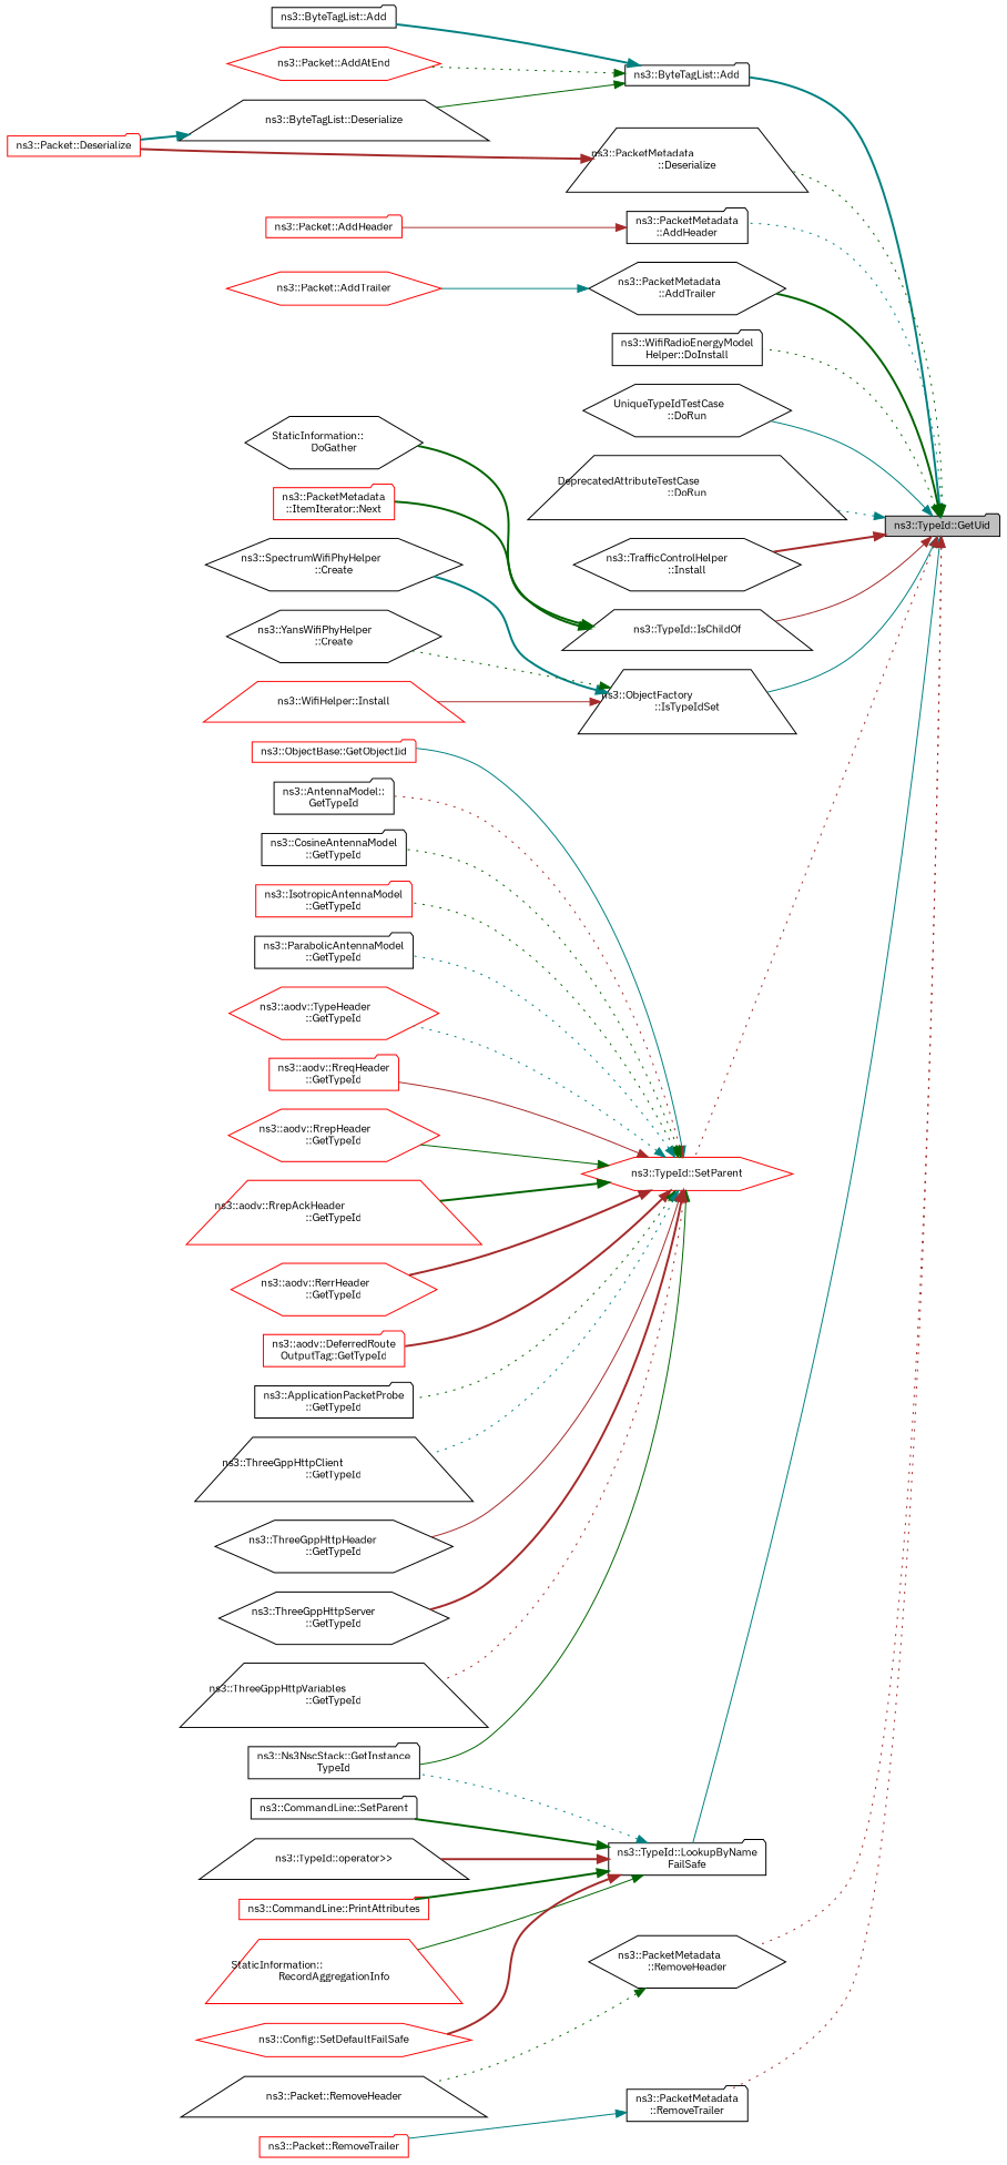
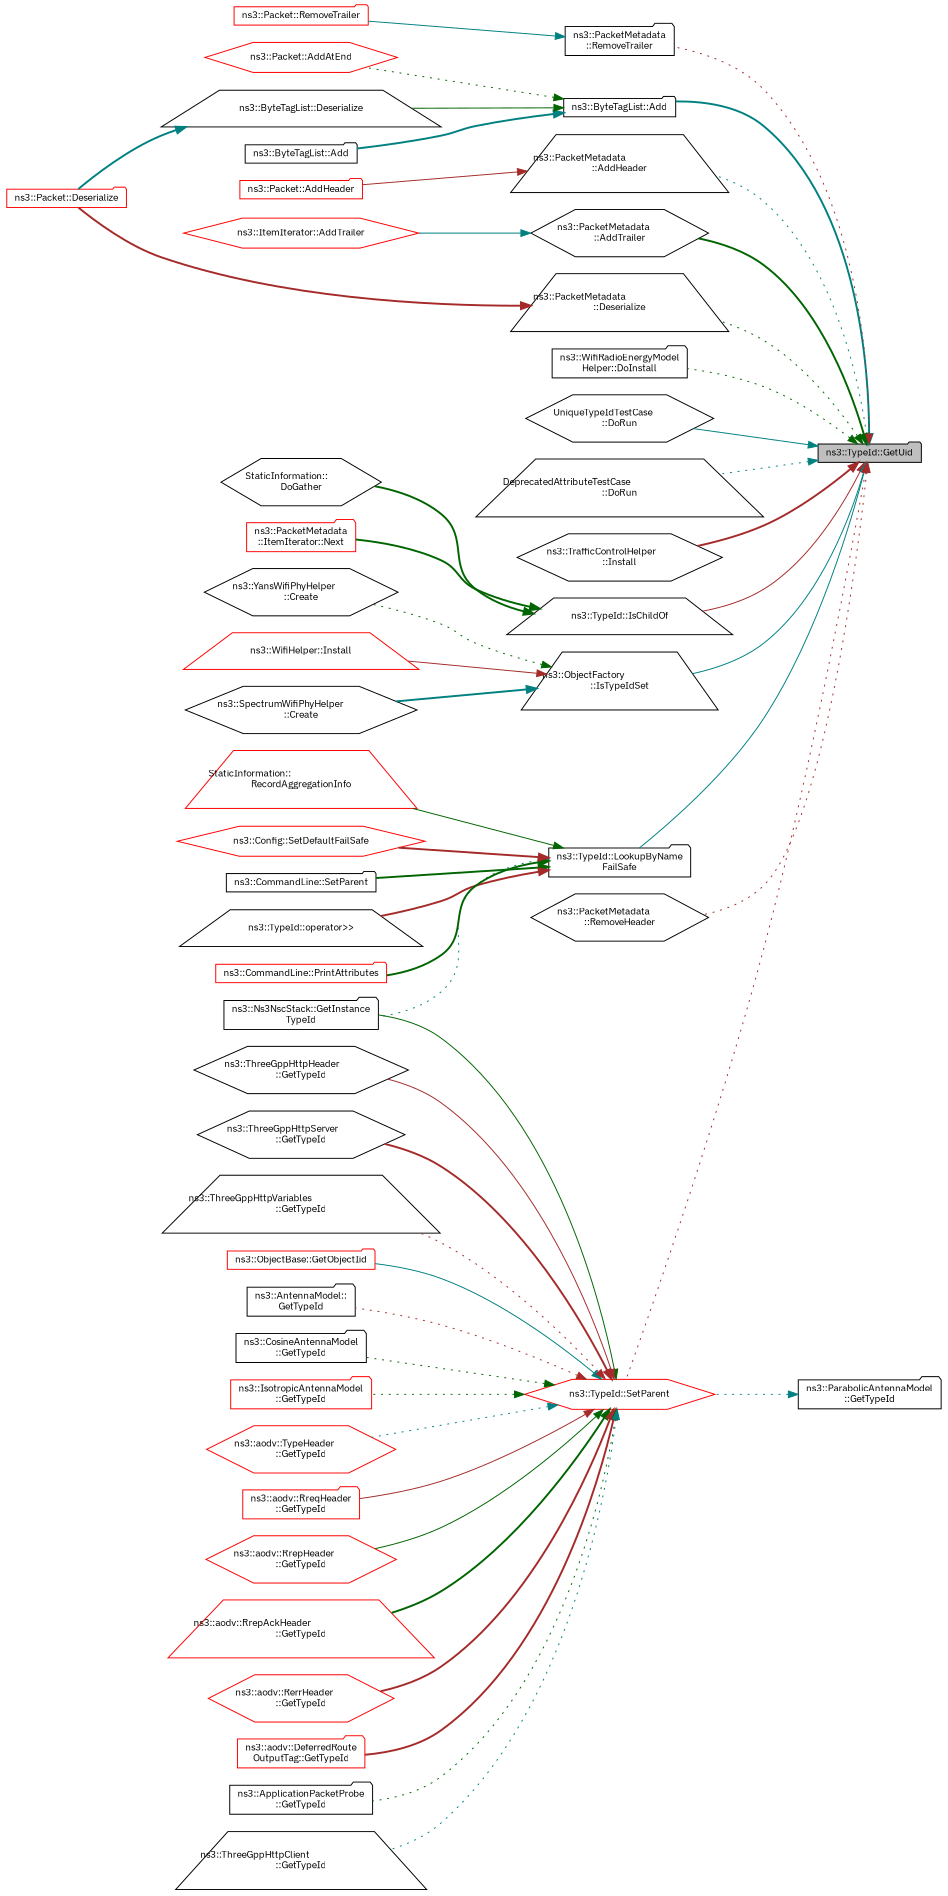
  digraph {
    fontname="IBM Plex Sans"
    rankdir=RL
    node [color=black fillcolor=white fontname="IBM Plex Sans" fontsize=10 shape=folder style=filled]
    edge [color=darkgreen dir=back fontname="IBM Plex Sans" fontsize=10 labelfontname=Helvetica labelfontsize=10 style=dotted]
    n1 [fillcolor=grey75 fontcolor=black height=0.2 label="ns3::TypeId::GetUid" width=0.4]
    n2 [height=0.2 label="ns3::ByteTagList::Add" width=0.4]
-   n3 [height=0.2 label="ns3::PacketMetadata\l::AddHeader" width=0.4]
+   n3 [height=0.2 label="ns3::PacketMetadata\l::AddHeader" shape=trapezium width=0.4]
    n4 [height=0.2 label="ns3::PacketMetadata\l::AddTrailer" shape=hexagon width=0.4]
    n5 [height=0.2 label="ns3::PacketMetadata\l::Deserialize" shape=trapezium width=0.4]
    n6 [height=0.2 label="ns3::WifiRadioEnergyModel\lHelper::DoInstall" width=0.4]
    n7 [height=0.2 label="UniqueTypeIdTestCase\l::DoRun" shape=hexagon width=0.4]
    n8 [height=0.2 label="DeprecatedAttributeTestCase\l::DoRun" shape=trapezium width=0.4]
    n9 [height=0.2 label="ns3::TrafficControlHelper\l::Install" shape=hexagon width=0.4]
    n10 [height=0.2 label="ns3::TypeId::IsChildOf" shape=trapezium width=0.4]
    n11 [height=0.2 label="ns3::ObjectFactory\l::IsTypeIdSet" shape=trapezium width=0.4]
    n12 [height=0.2 label="ns3::TypeId::LookupByName\lFailSafe" width=0.4]
    n13 [height=0.2 label="ns3::PacketMetadata\l::RemoveHeader" shape=hexagon width=0.4]
    n14 [height=0.2 label="ns3::PacketMetadata\l::RemoveTrailer" width=0.4]
    n15 [color=red height=0.2 label="ns3::TypeId::SetParent" shape=hexagon width=0.4]
    n16 [height=0.2 label="ns3::ByteTagList::Add" width=0.4]
    n17 [color=red height=0.2 label="ns3::Packet::AddAtEnd" shape=hexagon width=0.4]
    n18 [height=0.2 label="ns3::ByteTagList::Deserialize" shape=trapezium width=0.4]
    n19 [color=red height=0.2 label="ns3::Packet::AddHeader" width=0.4]
-   n20 [color=red height=0.2 label="ns3::Packet::AddTrailer" shape=hexagon width=0.4]
+   n20 [color=red height=0.2 label="ns3::ItemIterator::AddTrailer" shape=hexagon width=0.4]
    n21 [color=red height=0.2 label="ns3::Packet::Deserialize" width=0.4]
    n22 [height=0.2 label="StaticInformation::\lDoGather" shape=hexagon width=0.4]
    n23 [color=red height=0.2 label="ns3::PacketMetadata\l::ItemIterator::Next" width=0.4]
    n24 [height=0.2 label="ns3::SpectrumWifiPhyHelper\l::Create" shape=hexagon width=0.4]
    n25 [height=0.2 label="ns3::YansWifiPhyHelper\l::Create" shape=hexagon width=0.4]
    n26 [color=red height=0.2 label="ns3::WifiHelper::Install" shape=trapezium width=0.4]
    n27 [height=0.2 label="ns3::CommandLine::SetParent" width=0.4]
    n28 [height=0.2 label="ns3::Ns3NscStack::GetInstance\lTypeId" width=0.4]
    n29 [height=0.2 label="ns3::TypeId::operator\>\>" shape=trapezium width=0.4]
    n30 [color=red height=0.2 label="ns3::CommandLine::PrintAttributes" width=0.4]
    n31 [color=red height=0.2 label="StaticInformation::\lRecordAggregationInfo" shape=trapezium width=0.4]
    n32 [color=red height=0.2 label="ns3::Config::SetDefaultFailSafe" shape=hexagon width=0.4]
-   n33 [height=0.2 label="ns3::Packet::RemoveHeader" shape=trapezium width=0.4]
    n34 [color=red height=0.2 label="ns3::Packet::RemoveTrailer" width=0.4]
    n35 [color=red height=0.2 label="ns3::ObjectBase::GetObjectIid" width=0.4]
    n36 [height=0.2 label="ns3::AntennaModel::\lGetTypeId" width=0.4]
    n37 [height=0.2 label="ns3::CosineAntennaModel\l::GetTypeId" width=0.4]
    n38 [color=red height=0.2 label="ns3::IsotropicAntennaModel\l::GetTypeId" width=0.4]
    n39 [height=0.2 label="ns3::ParabolicAntennaModel\l::GetTypeId" width=0.4]
    n40 [color=red height=0.2 label="ns3::aodv::TypeHeader\l::GetTypeId" shape=hexagon width=0.4]
    n41 [color=red height=0.2 label="ns3::aodv::RreqHeader\l::GetTypeId" width=0.4]
    n42 [color=red height=0.2 label="ns3::aodv::RrepHeader\l::GetTypeId" shape=hexagon width=0.4]
    n43 [color=red height=0.2 label="ns3::aodv::RrepAckHeader\l::GetTypeId" shape=trapezium width=0.4]
    n44 [color=red height=0.2 label="ns3::aodv::RerrHeader\l::GetTypeId" shape=hexagon width=0.4]
    n45 [color=red height=0.2 label="ns3::aodv::DeferredRoute\lOutputTag::GetTypeId" width=0.4]
    n46 [height=0.2 label="ns3::ApplicationPacketProbe\l::GetTypeId" width=0.4]
    n47 [height=0.2 label="ns3::ThreeGppHttpClient\l::GetTypeId" shape=trapezium width=0.4]
    n48 [height=0.2 label="ns3::ThreeGppHttpHeader\l::GetTypeId" shape=hexagon width=0.4]
    n49 [height=0.2 label="ns3::ThreeGppHttpServer\l::GetTypeId" shape=hexagon width=0.4]
    n50 [height=0.2 label="ns3::ThreeGppHttpVariables\l::GetTypeId" shape=trapezium width=0.4]
    n1 -> n2 [color=teal style=bold]
    n1 -> n3 [color=teal]
    n1 -> n4 [style=bold]
    n1 -> n5
    n1 -> n6
    n1 -> n7 [color=teal style=solid]
    n1 -> n8 [color=teal]
    n1 -> n9 [color=brown style=bold]
    n1 -> n10 [color=brown style=solid]
    n1 -> n11 [color=teal style=solid]
    n1 -> n12 [color=teal style=solid]
    n1 -> n13 [color=brown]
    n1 -> n14 [color=brown]
    n1 -> n15 [color=brown]
    n2 -> n16 [color=teal style=bold]
    n2 -> n17
    n2 -> n18 [style=solid]
    n3 -> n19 [color=brown style=solid]
    n4 -> n20 [color=teal style=solid]
    n5 -> n21 [color=brown style=bold]
    n10 -> n22 [style=bold]
    n10 -> n23 [style=bold]
    n11 -> n24 [color=teal style=bold]
    n11 -> n25
    n11 -> n26 [color=brown style=solid]
    n12 -> n27 [style=bold]
    n12 -> n28 [color=teal]
    n12 -> n29 [color=brown style=bold]
    n12 -> n30 [style=bold]
    n12 -> n31 [style=solid]
    n12 -> n32 [color=brown style=bold]
-   n13 -> n33
    n14 -> n34 [color=teal style=solid]
    n15 -> n28 [style=solid]
    n15 -> n35 [color=teal style=solid]
    n15 -> n36 [color=brown]
    n15 -> n37
    n15 -> n38
-   n15 -> n39 [color=teal]
+   n39 -> n15 [color=teal]
    n15 -> n40 [color=teal]
    n15 -> n41 [color=brown style=solid]
    n15 -> n42 [style=solid]
    n15 -> n43 [style=bold]
    n15 -> n44 [color=brown style=bold]
    n15 -> n45 [color=brown style=bold]
    n15 -> n46
    n15 -> n47 [color=teal]
    n15 -> n48 [color=brown style=solid]
    n15 -> n49 [color=brown style=bold]
    n15 -> n50 [color=brown]
    n18 -> n21 [color=teal style=bold]
  }
